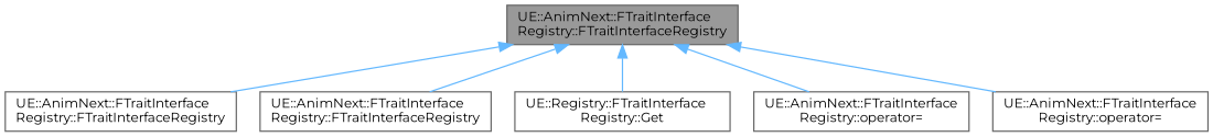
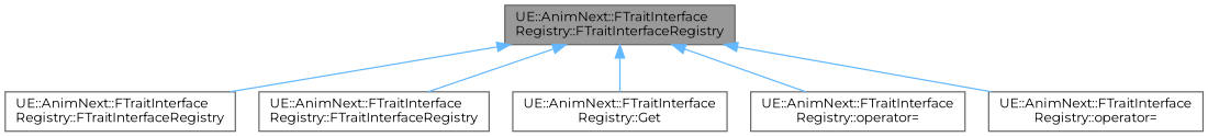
  digraph {
    rankdir=TB
    fontname=Montserrat
    node [color=grey40 fillcolor=white fontname=Montserrat fontsize=10 shape=box style=filled]
    edge [color=steelblue1 dir=back fontname=Montserrat fontsize=10 labelfontname=Helvetica labelfontsize=10 style=solid]
    n1 [color=gray40 fillcolor=grey60 fontcolor=black height=0.2 label="UE::AnimNext::FTraitInterface\lRegistry::FTraitInterfaceRegistry" width=0.4]
    n2 [height=0.2 label="UE::AnimNext::FTraitInterface\lRegistry::FTraitInterfaceRegistry" width=0.4]
    n3 [height=0.2 label="UE::AnimNext::FTraitInterface\lRegistry::FTraitInterfaceRegistry" width=0.4]
-   n4 [height=0.2 label="UE::Registry::FTraitInterface\lRegistry::Get" width=0.4]
+   n4 [height=0.2 label="UE::AnimNext::FTraitInterface\lRegistry::Get" width=0.4]
    n5 [height=0.2 label="UE::AnimNext::FTraitInterface\lRegistry::operator=" width=0.4]
    n6 [height=0.2 label="UE::AnimNext::FTraitInterface\lRegistry::operator=" width=0.4]
    n1 -> n2
    n1 -> n3
    n1 -> n4
    n1 -> n5
    n1 -> n6
  }
